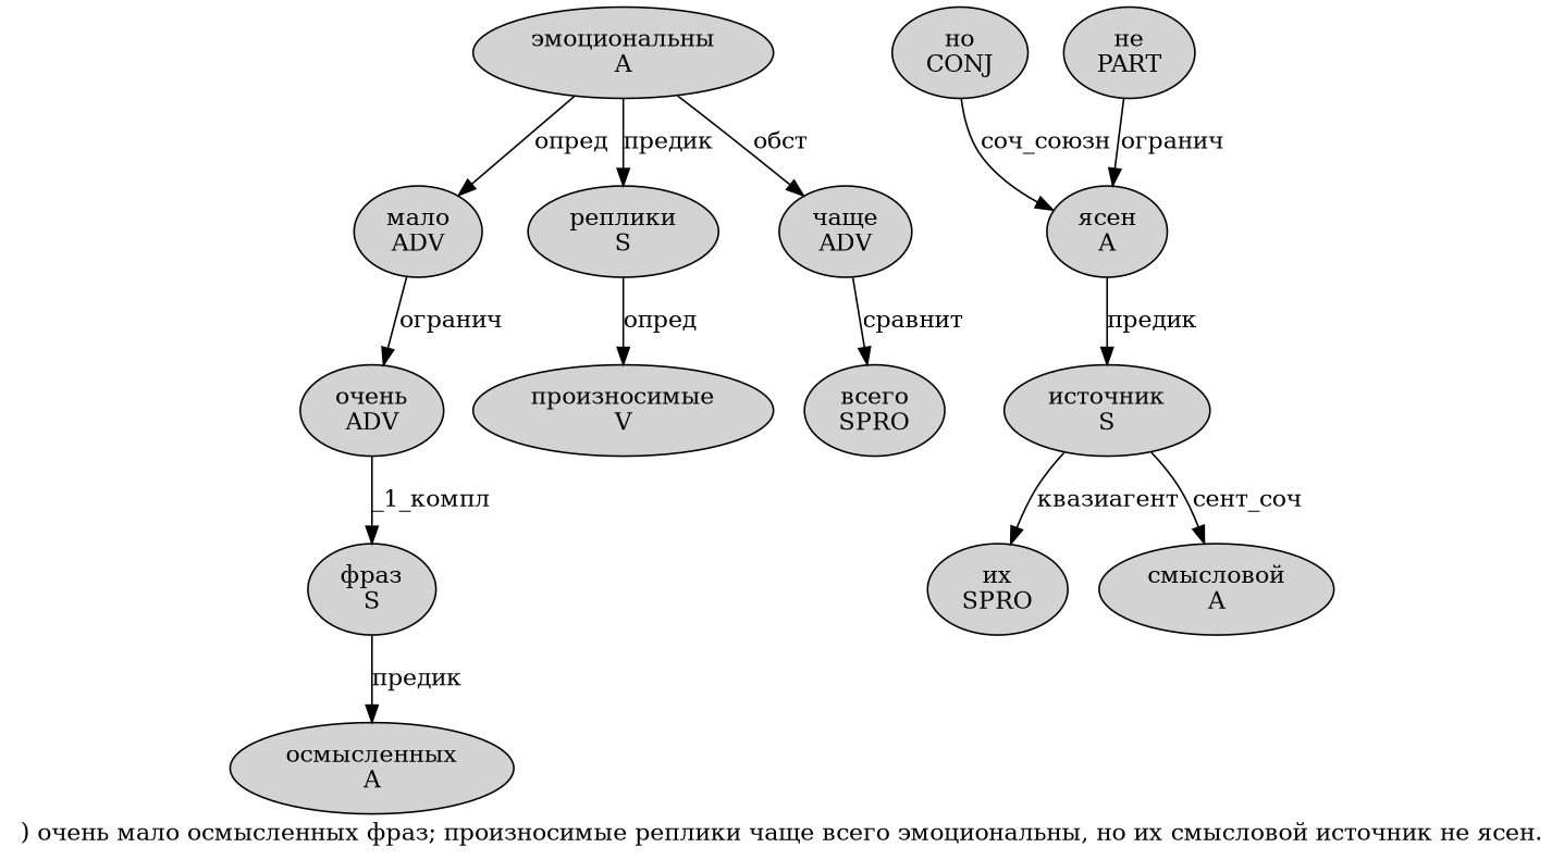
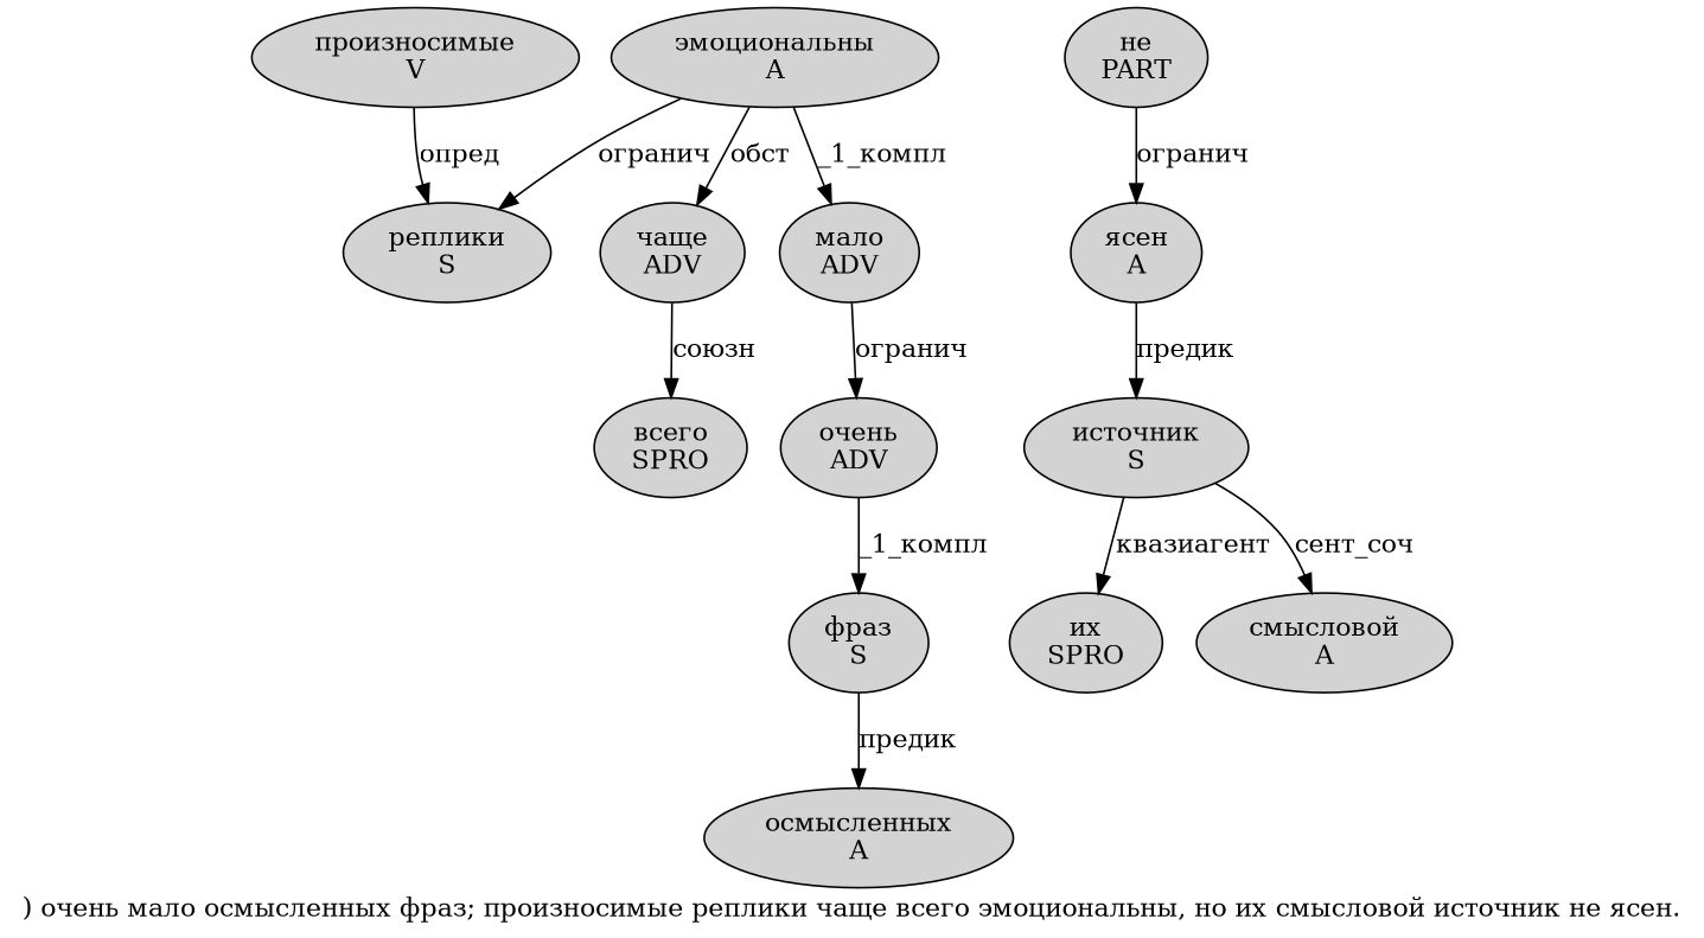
  digraph {
    label=") очень мало осмысленных фраз; произносимые реплики чаще всего эмоциональны, но их смысловой источник не ясен."
    node [fillcolor=lightgray penwidth=1 shape=ellipse style=filled]
    n1 [label="очень\nADV"]
    n2 [label="фраз\nS"]
    n3 [label="мало\nADV"]
    n4 [label="осмысленных\nA"]
    n5 [label="произносимые\nV"]
    n6 [label="реплики\nS"]
    n7 [label="чаще\nADV"]
    n8 [label="всего\nSPRO"]
    n9 [label="эмоциональны\nA"]
-   n10 [label="но\nCONJ"]
    n11 [label="ясен\nA"]
    n12 [label="источник\nS"]
    n13 [label="их\nSPRO"]
    n14 [label="смысловой\nA"]
    n15 [label="не\nPART"]
    n1 -> n2 [label="_1_компл"]
    n2 -> n4 [label="предик"]
    n3 -> n1 [label="огранич"]
-   n6 -> n5 [label="опред"]
-   n7 -> n8 [label="сравнит"]
-   n9 -> n3 [label="опред"]
-   n9 -> n6 [label="предик"]
+   n5 -> n6 [label="опред"]
+   n7 -> n8 [label="союзн"]
+   n9 -> n3 [label="_1_компл"]
+   n9 -> n6 [label="огранич"]
    n9 -> n7 [label="обст"]
-   n10 -> n11 [label="соч_союзн"]
    n11 -> n12 [label="предик"]
    n12 -> n13 [label="квазиагент"]
    n12 -> n14 [label="сент_соч"]
    n15 -> n11 [label="огранич"]
  }
